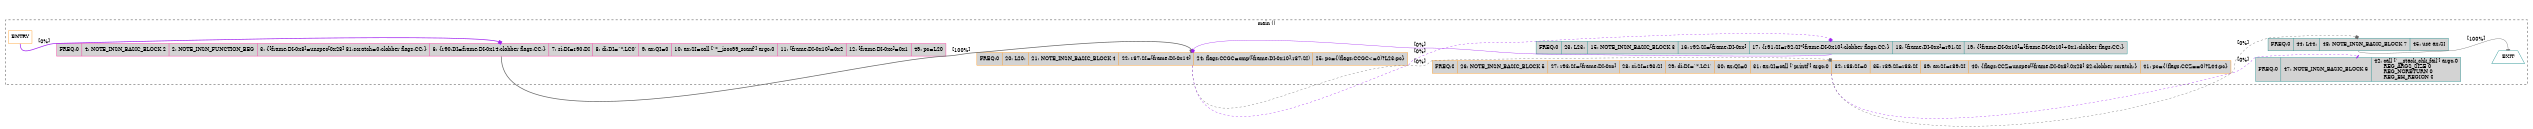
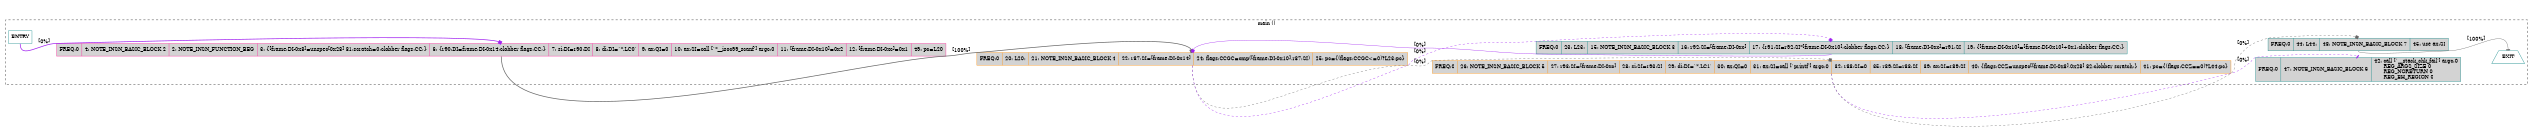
  digraph {
    rankdir=LR
    node [fillcolor=lightgrey shape=record style=filled color=teal]
    edge [color=purple constraint=true headport=n style=dashed tailport=s weight=100 arrowhead=box]
-   n1 [fillcolor=white label=ENTRY shape=box color=darkorange]
+   n1 [fillcolor=white label=ENTRY shape=box]
    n2 [label="{ FREQ:0 |\ \ \ \ 4:\ NOTE_INSN_BASIC_BLOCK\ 2\l|\ \ \ \ 2:\ NOTE_INSN_FUNCTION_BEG\l|\ \ \ \ 3:\ \{[frame:DI-0x8]=unspec[0x28]\ 81;scratch=0;clobber\ flags:CC;\}\l|\ \ \ \ 6:\ \{r90:DI=frame:DI-0x14;clobber\ flags:CC;\}\l|\ \ \ \ 7:\ si:DI=r90:DI\l|\ \ \ \ 8:\ di:DI=`*.LC0'\l|\ \ \ \ 9:\ ax:QI=0\l|\ \ \ 10:\ ax:SI=call\ [`*__isoc99_scanf']\ argc:0\l|\ \ \ 11:\ [frame:DI-0x10]=0x2\l|\ \ \ 12:\ [frame:DI-0xc]=0x1\l|\ \ \ 49:\ pc=L20\l}" color=deeppink]
    n3 [fillcolor=white label=EXIT shape=trapezium]
    n4 [label="{ FREQ:0 |\ \ \ 20:\ L20:\l|\ \ \ 21:\ NOTE_INSN_BASIC_BLOCK\ 4\l|\ \ \ 22:\ r87:SI=[frame:DI-0x14]\l|\ \ \ 24:\ flags:CCGC=cmp([frame:DI-0x10],r87:SI)\l|\ \ \ 25:\ pc=\{(flags:CCGC\<=0)?L23:pc\}\l}" color=darkorange]
    n5 [label="{ FREQ:0 |\ \ \ 26:\ NOTE_INSN_BASIC_BLOCK\ 5\l|\ \ \ 27:\ r93:SI=[frame:DI-0xc]\l|\ \ \ 28:\ si:SI=r93:SI\l|\ \ \ 29:\ di:DI=`*.LC1'\l|\ \ \ 30:\ ax:QI=0\l|\ \ \ 31:\ ax:SI=call\ [`printf']\ argc:0\l|\ \ \ 32:\ r88:SI=0\l|\ \ \ 35:\ r89:SI=r88:SI\l|\ \ \ 39:\ ax:SI=r89:SI\l|\ \ \ 40:\ \{flags:CCZ=unspec[[frame:DI-0x8],0x28]\ 82;clobber\ scratch;\}\l|\ \ \ 41:\ pc=\{(flags:CCZ==0)?L44:pc\}\l}" color=darkorange]
    n6 [label="{ FREQ:0 |\ \ \ 23:\ L23:\l|\ \ \ 15:\ NOTE_INSN_BASIC_BLOCK\ 3\l|\ \ \ 16:\ r92:SI=[frame:DI-0xc]\l|\ \ \ 17:\ \{r91:SI=r92:SI*[frame:DI-0x10];clobber\ flags:CC;\}\l|\ \ \ 18:\ [frame:DI-0xc]=r91:SI\l|\ \ \ 19:\ \{[frame:DI-0x10]=[frame:DI-0x10]+0x1;clobber\ flags:CC;\}\l}"]
    n7 [label="{ FREQ:0 |\ \ \ 47:\ NOTE_INSN_BASIC_BLOCK\ 6\l|\ \ \ 42:\ call\ [`__stack_chk_fail']\ argc:0\l\ \ \ \ \ \ REG_ARGS_SIZE\ 0\l\ \ \ \ \ \ REG_NORETURN\ 0\l\ \ \ \ \ \ REG_EH_REGION\ 0\l}"]
    n8 [label="{ FREQ:0 |\ \ \ 44:\ L44:\l|\ \ \ 48:\ NOTE_INSN_BASIC_BLOCK\ 7\l|\ \ \ 45:\ use\ ax:SI\l}"]
    subgraph cluster_1 {
      color=black
      label="main ()"
      style=dashed
      n1
      n2
      n3
      n4
      n5
      n6
      n7
      n8
    }
    n1 -> n2 [label="[0%]" style=bold]
    n1 -> n3 [style=invis color="" weight="" arrowhead=""]
    n2 -> n4 [color=gray40 label="[100%]" style=bold weight=10]
    n4 -> n5 [color=gray40 label="[0%]"]
    n4 -> n6 [label="[0%]" weight=10]
    n5 -> n7 [label="[0%]" arrowhead=tee]
    n5 -> n8 [color=gray40 label="[0%]" weight=10]
    n6 -> n4 [constraint=false label="[0%]" style=solid weight=10]
    n8 -> n3 [color=gray40 label="[100%]" style=solid arrowhead=tee]
  }
